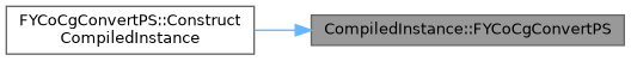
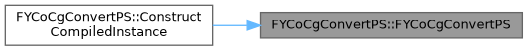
  digraph {
    rankdir=RL
    node [fontname=Helvetica fontsize=10 shape=box style=filled]
-   n1 [color=gray40 fillcolor=grey60 fontcolor=black height=0.2 label="CompiledInstance::FYCoCgConvertPS" width=0.4]
+   n1 [color=gray40 fillcolor=grey60 fontcolor=black height=0.2 label="FYCoCgConvertPS::FYCoCgConvertPS" width=0.4]
    n2 [color=grey40 fillcolor=white height=0.2 label="FYCoCgConvertPS::Construct\lCompiledInstance" width=0.4]
    n1 -> n2 [color=steelblue1 dir=back fontname=Helvetica fontsize=10 labelfontname=Helvetica labelfontsize=10 style=solid]
  }
